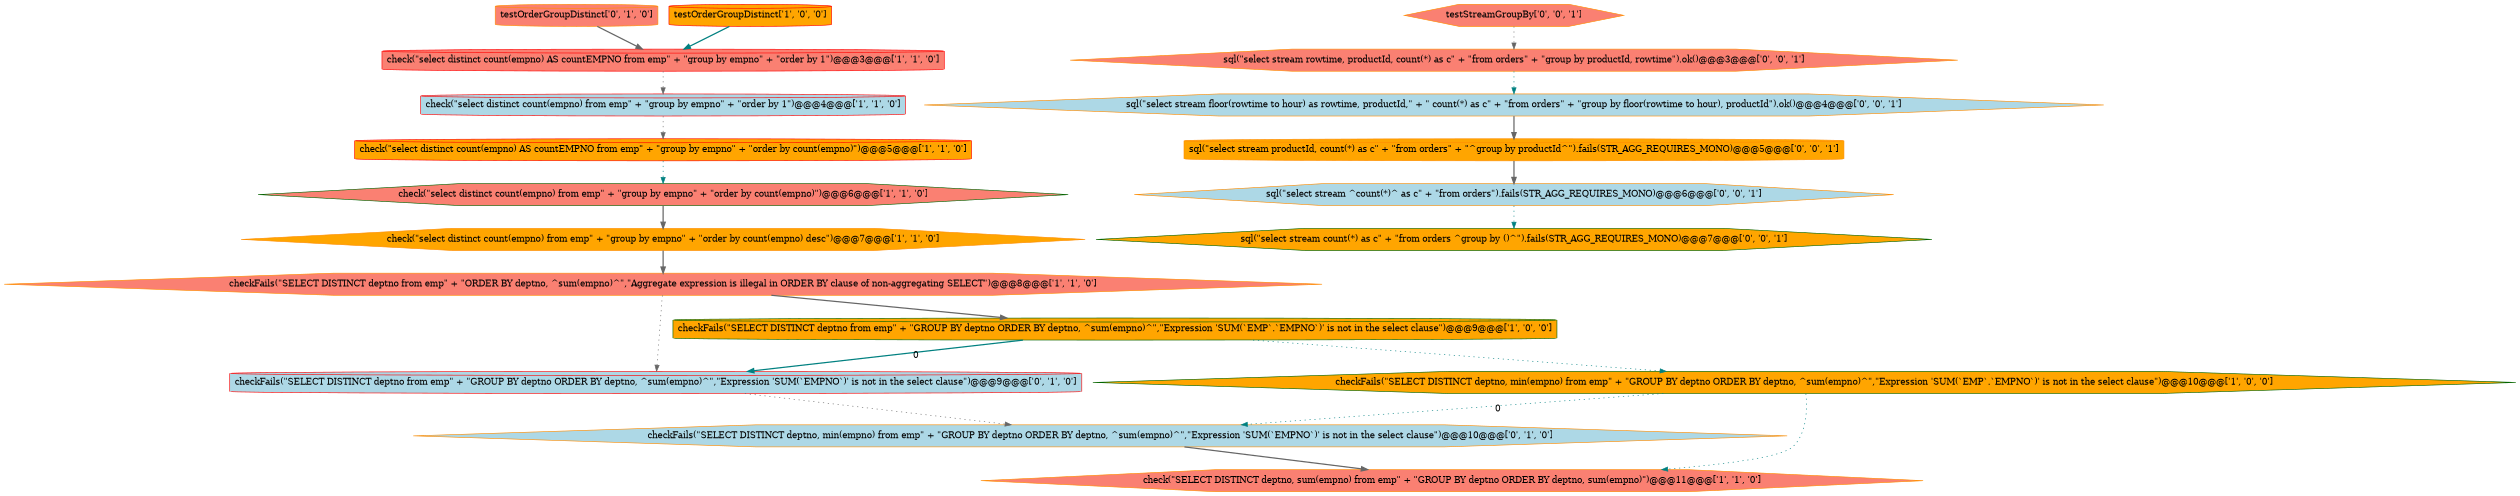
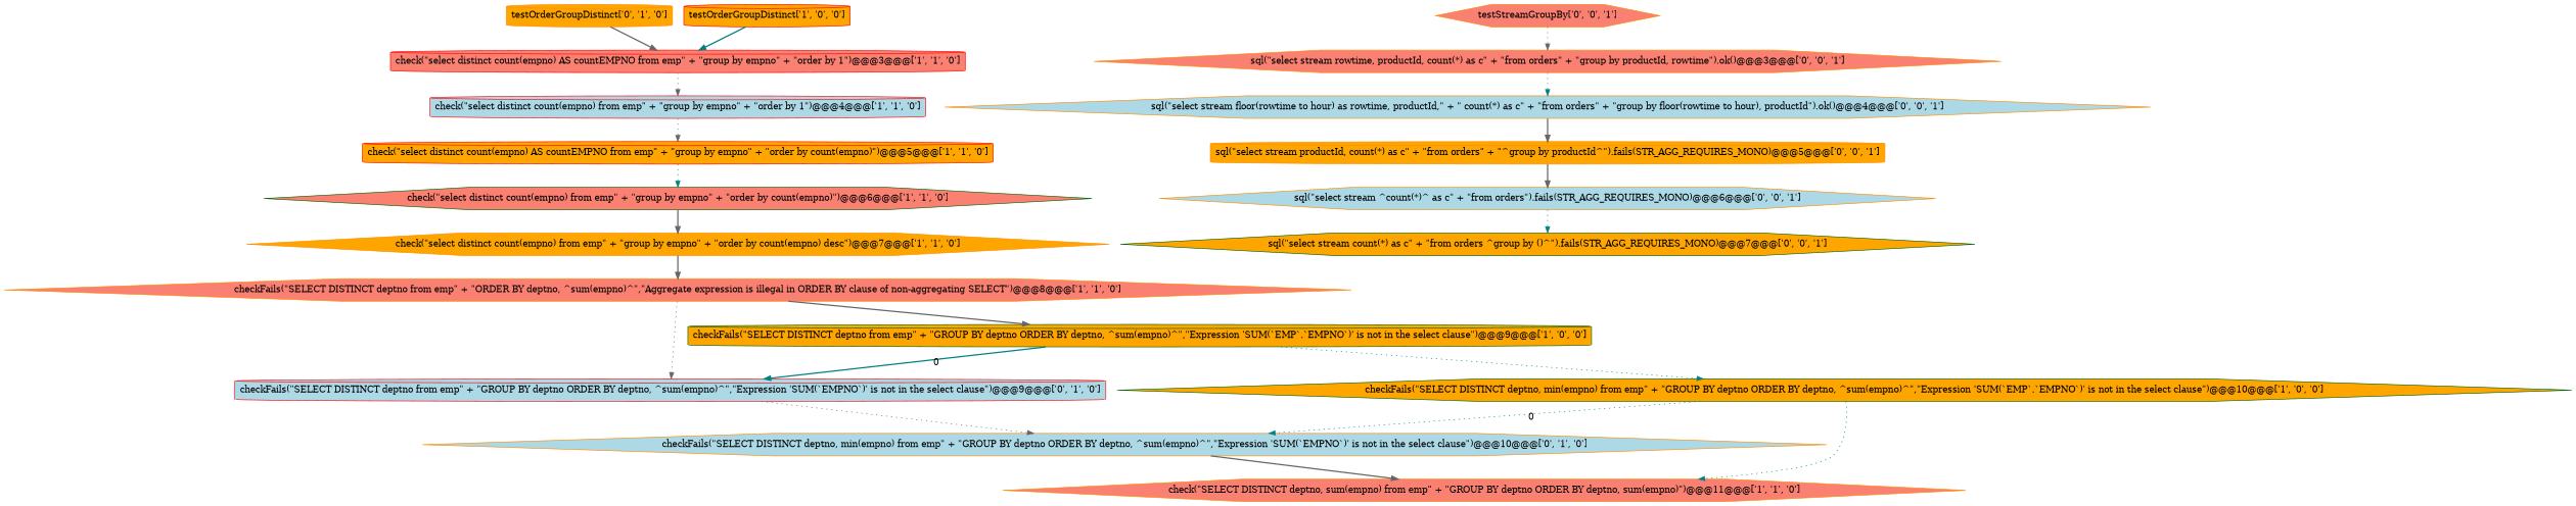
  digraph {
    node [fillcolor=salmon shape=hexagon style=filled color=darkorange]
    edge [style=dotted color=gray40]
-   n1 [label="testOrderGroupDistinct['0', '1', '0']" shape=cylinder]
+   n1 [fillcolor=orange label="testOrderGroupDistinct['0', '1', '0']" shape=cylinder]
    n2 [label="check(\"select distinct count(empno) AS countEMPNO from emp\" + \"group by empno\" + \"order by 1\")@@@3@@@['1', '1', '0']" shape=cylinder color=red]
    n3 [fillcolor=orange label="check(\"select distinct count(empno) AS countEMPNO from emp\" + \"group by empno\" + \"order by count(empno)\")@@@5@@@['1', '1', '0']" shape=cylinder color=red]
    n4 [label="check(\"select distinct count(empno) from emp\" + \"group by empno\" + \"order by count(empno)\")@@@6@@@['1', '1', '0']" color=darkgreen]
    n5 [label="checkFails(\"SELECT DISTINCT deptno from emp\" + \"ORDER BY deptno, ^sum(empno)^\",\"Aggregate expression is illegal in ORDER BY clause of non-aggregating SELECT\")@@@8@@@['1', '1', '0']"]
    n6 [fillcolor=orange label="checkFails(\"SELECT DISTINCT deptno from emp\" + \"GROUP BY deptno ORDER BY deptno, ^sum(empno)^\",\"Expression 'SUM\(`EMP`\.`EMPNO`\)' is not in the select clause\")@@@9@@@['1', '0', '0']" shape=cylinder color=darkgreen]
    n7 [fillcolor=lightblue label="checkFails(\"SELECT DISTINCT deptno from emp\" + \"GROUP BY deptno ORDER BY deptno, ^sum(empno)^\",\"Expression 'SUM\(`EMPNO`\)' is not in the select clause\")@@@9@@@['0', '1', '0']" shape=cylinder color=red]
    n8 [fillcolor=lightblue label="checkFails(\"SELECT DISTINCT deptno, min(empno) from emp\" + \"GROUP BY deptno ORDER BY deptno, ^sum(empno)^\",\"Expression 'SUM\(`EMPNO`\)' is not in the select clause\")@@@10@@@['0', '1', '0']"]
    n9 [label="check(\"SELECT DISTINCT deptno, sum(empno) from emp\" + \"GROUP BY deptno ORDER BY deptno, sum(empno)\")@@@11@@@['1', '1', '0']"]
    n10 [fillcolor=orange label="testOrderGroupDistinct['1', '0', '0']" shape=cylinder color=red]
    n11 [fillcolor=lightblue label="sql(\"select stream ^count(*)^ as c\" + \"from orders\").fails(STR_AGG_REQUIRES_MONO)@@@6@@@['0', '0', '1']"]
    n12 [fillcolor=orange label="sql(\"select stream count(*) as c\" + \"from orders ^group by ()^\").fails(STR_AGG_REQUIRES_MONO)@@@7@@@['0', '0', '1']" color=darkgreen]
    n13 [fillcolor=orange label="checkFails(\"SELECT DISTINCT deptno, min(empno) from emp\" + \"GROUP BY deptno ORDER BY deptno, ^sum(empno)^\",\"Expression 'SUM\(`EMP`\.`EMPNO`\)' is not in the select clause\")@@@10@@@['1', '0', '0']" color=darkgreen]
    n14 [fillcolor=orange label="check(\"select distinct count(empno) from emp\" + \"group by empno\" + \"order by count(empno) desc\")@@@7@@@['1', '1', '0']"]
    n15 [label="testStreamGroupBy['0', '0', '1']"]
    n16 [label="sql(\"select stream rowtime, productId, count(*) as c\" + \"from orders\" + \"group by productId, rowtime\").ok()@@@3@@@['0', '0', '1']"]
    n17 [fillcolor=lightblue label="check(\"select distinct count(empno) from emp\" + \"group by empno\" + \"order by 1\")@@@4@@@['1', '1', '0']" shape=cylinder color=red]
    n18 [fillcolor=lightblue label="sql(\"select stream floor(rowtime to hour) as rowtime, productId,\" + \" count(*) as c\" + \"from orders\" + \"group by floor(rowtime to hour), productId\").ok()@@@4@@@['0', '0', '1']"]
    n19 [fillcolor=orange label="sql(\"select stream productId, count(*) as c\" + \"from orders\" + \"^group by productId^\").fails(STR_AGG_REQUIRES_MONO)@@@5@@@['0', '0', '1']" shape=cylinder]
    n1 -> n2 [style=bold]
    n2 -> n17
    n3 -> n4 [color=teal]
    n4 -> n14 [style=bold]
    n5 -> n6 [style=bold]
    n5 -> n7
    n6 -> n7 [label=0 style=bold color=teal]
    n6 -> n13 [color=teal]
    n7 -> n8
    n8 -> n9 [style=bold]
    n10 -> n2 [style=bold color=teal]
    n11 -> n12 [color=teal]
    n13 -> n8 [label=0 color=teal]
    n13 -> n9 [color=teal]
    n14 -> n5 [style=bold]
    n15 -> n16
    n16 -> n18 [color=teal]
    n17 -> n3
    n18 -> n19 [style=bold]
    n19 -> n11 [style=bold]
  }
